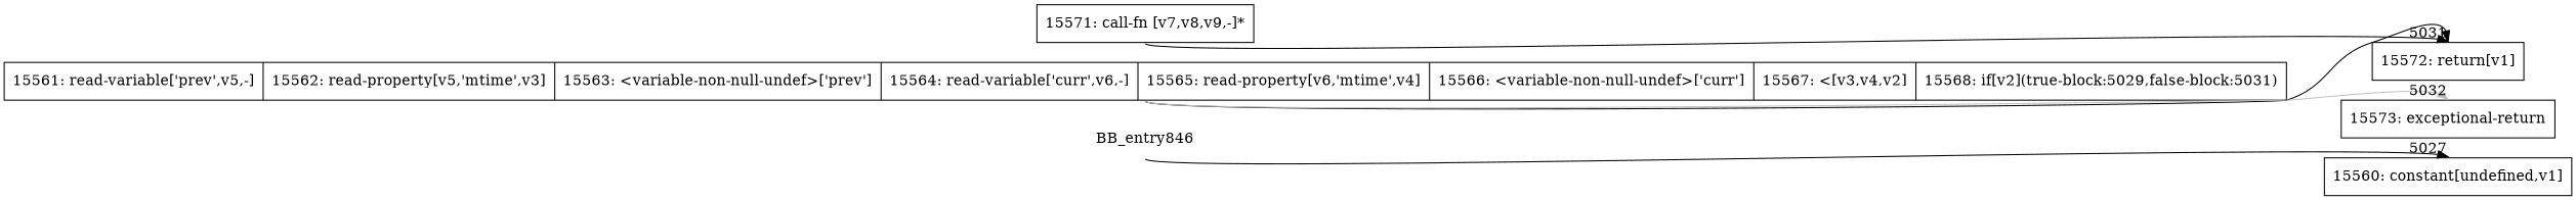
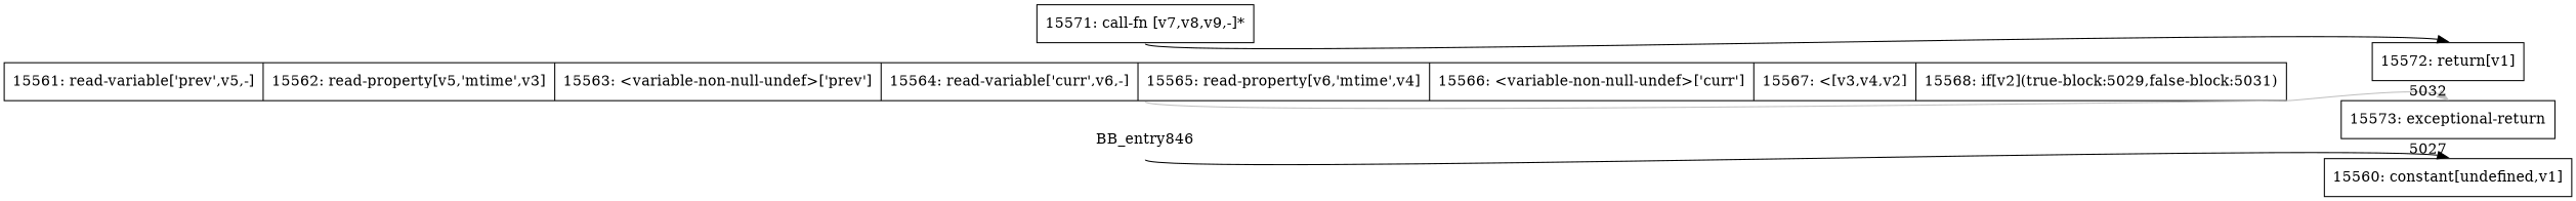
  digraph {
    rankdir=LR
    node [shape=record]
    edge [headport=n tailport=s]
    n1 [label=BB_entry846 shape=none]
    n2 [label="{15560: constant[undefined,v1]}"]
    n3 [label="{15561: read-variable['prev',v5,-]|15562: read-property[v5,'mtime',v3]|15563: \<variable-non-null-undef\>['prev']|15564: read-variable['curr',v6,-]|15565: read-property[v6,'mtime',v4]|15566: \<variable-non-null-undef\>['curr']|15567: \<[v3,v4,v2]|15568: if[v2](true-block:5029,false-block:5031)}"]
    n4 [label="{15572: return[v1]}"]
    n5 [label="{15573: exceptional-return}"]
    n6 [label="{15571: call-fn [v7,v8,v9,-]*}"]
    n1 -> n2 [headlabel="    5027"]
-   n3 -> n4 [headlabel="      5031"]
    n3 -> n5 [color=gray headlabel="      5032"]
    n6 -> n4
  }
